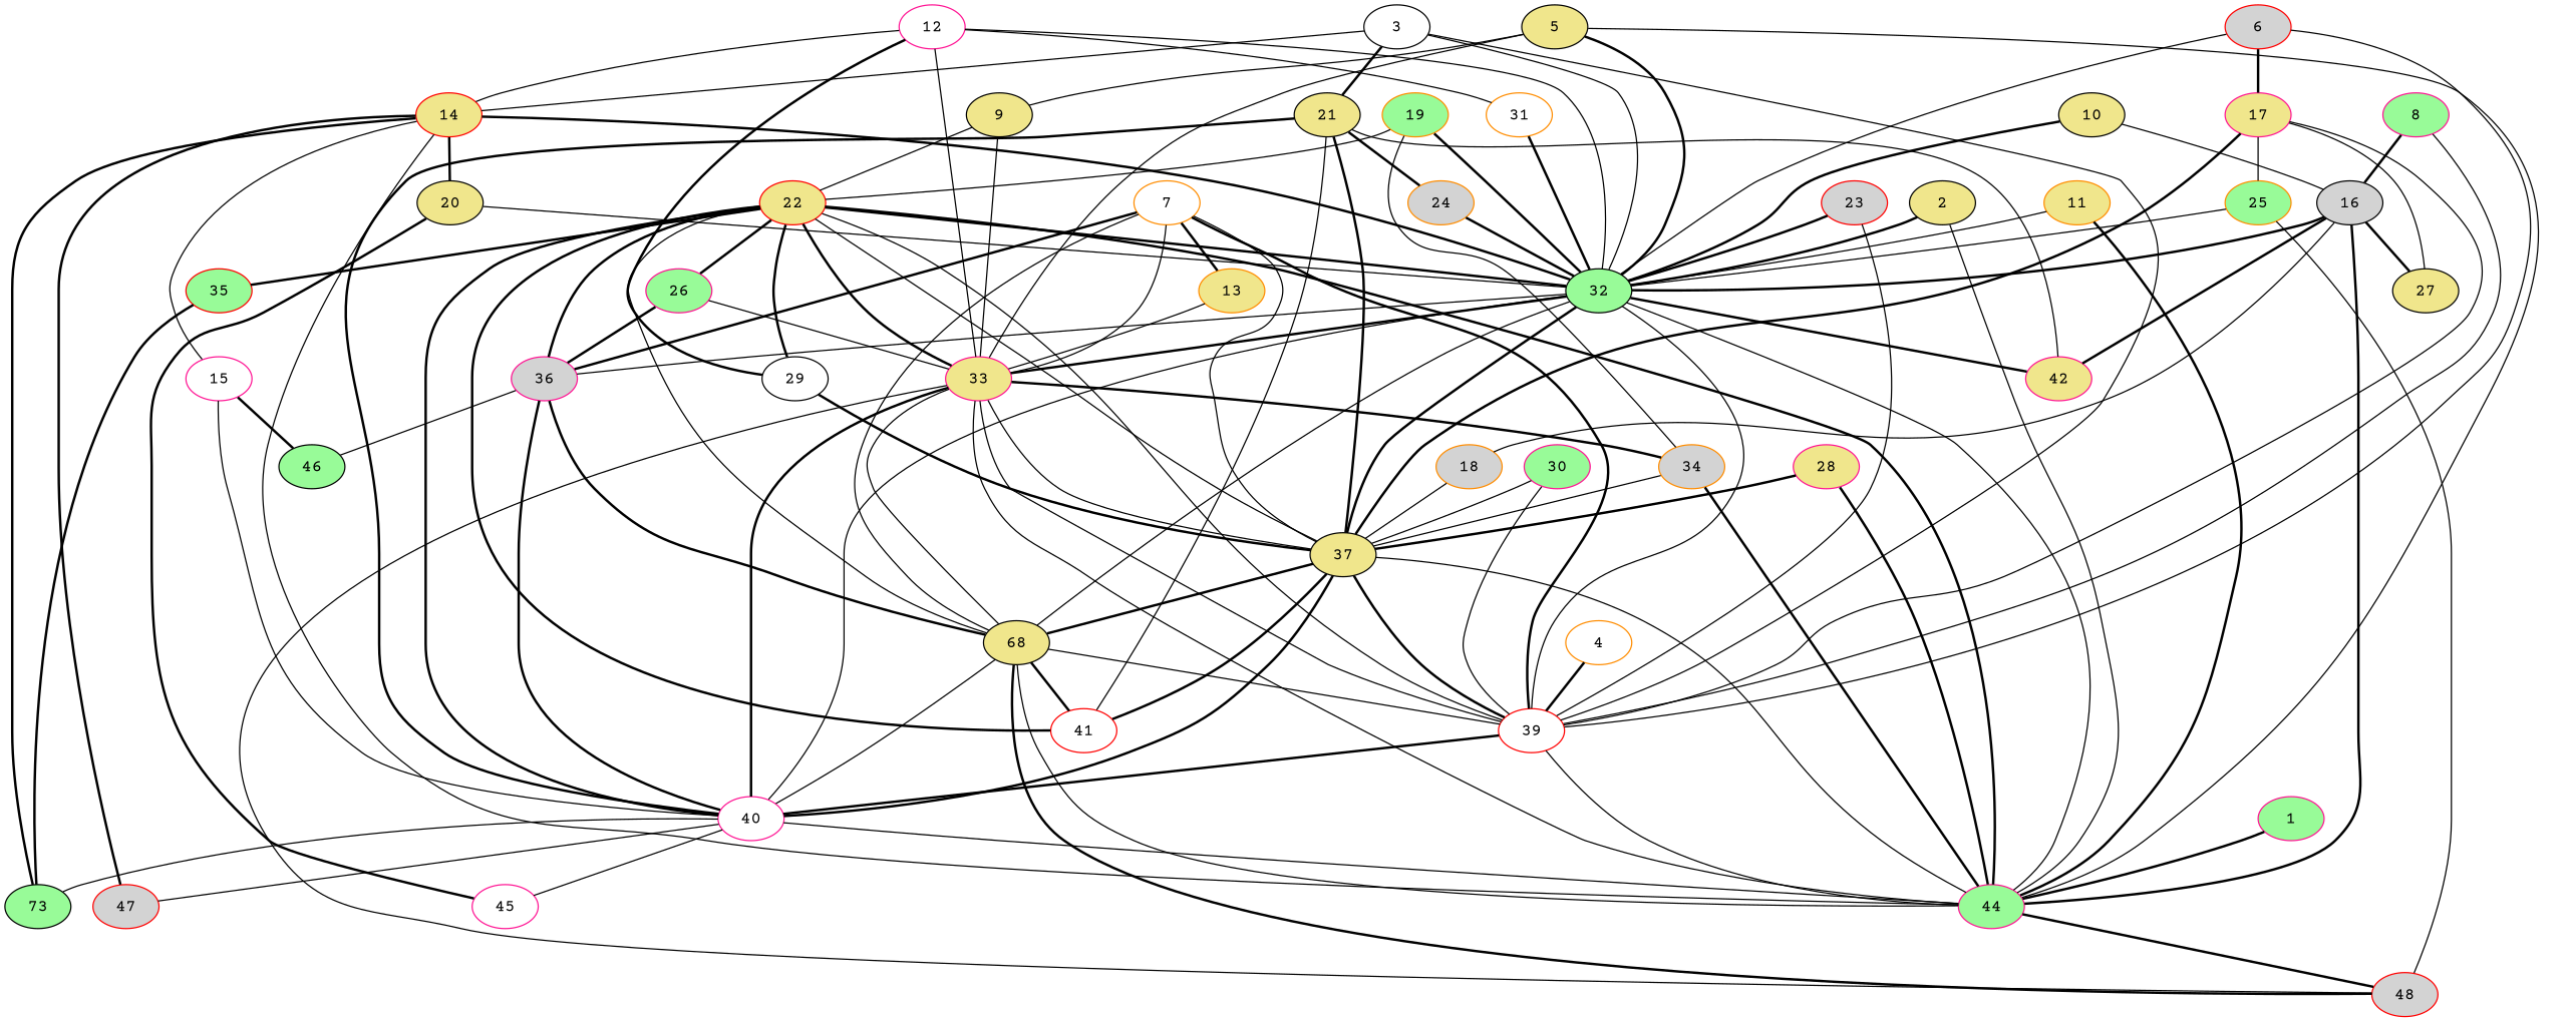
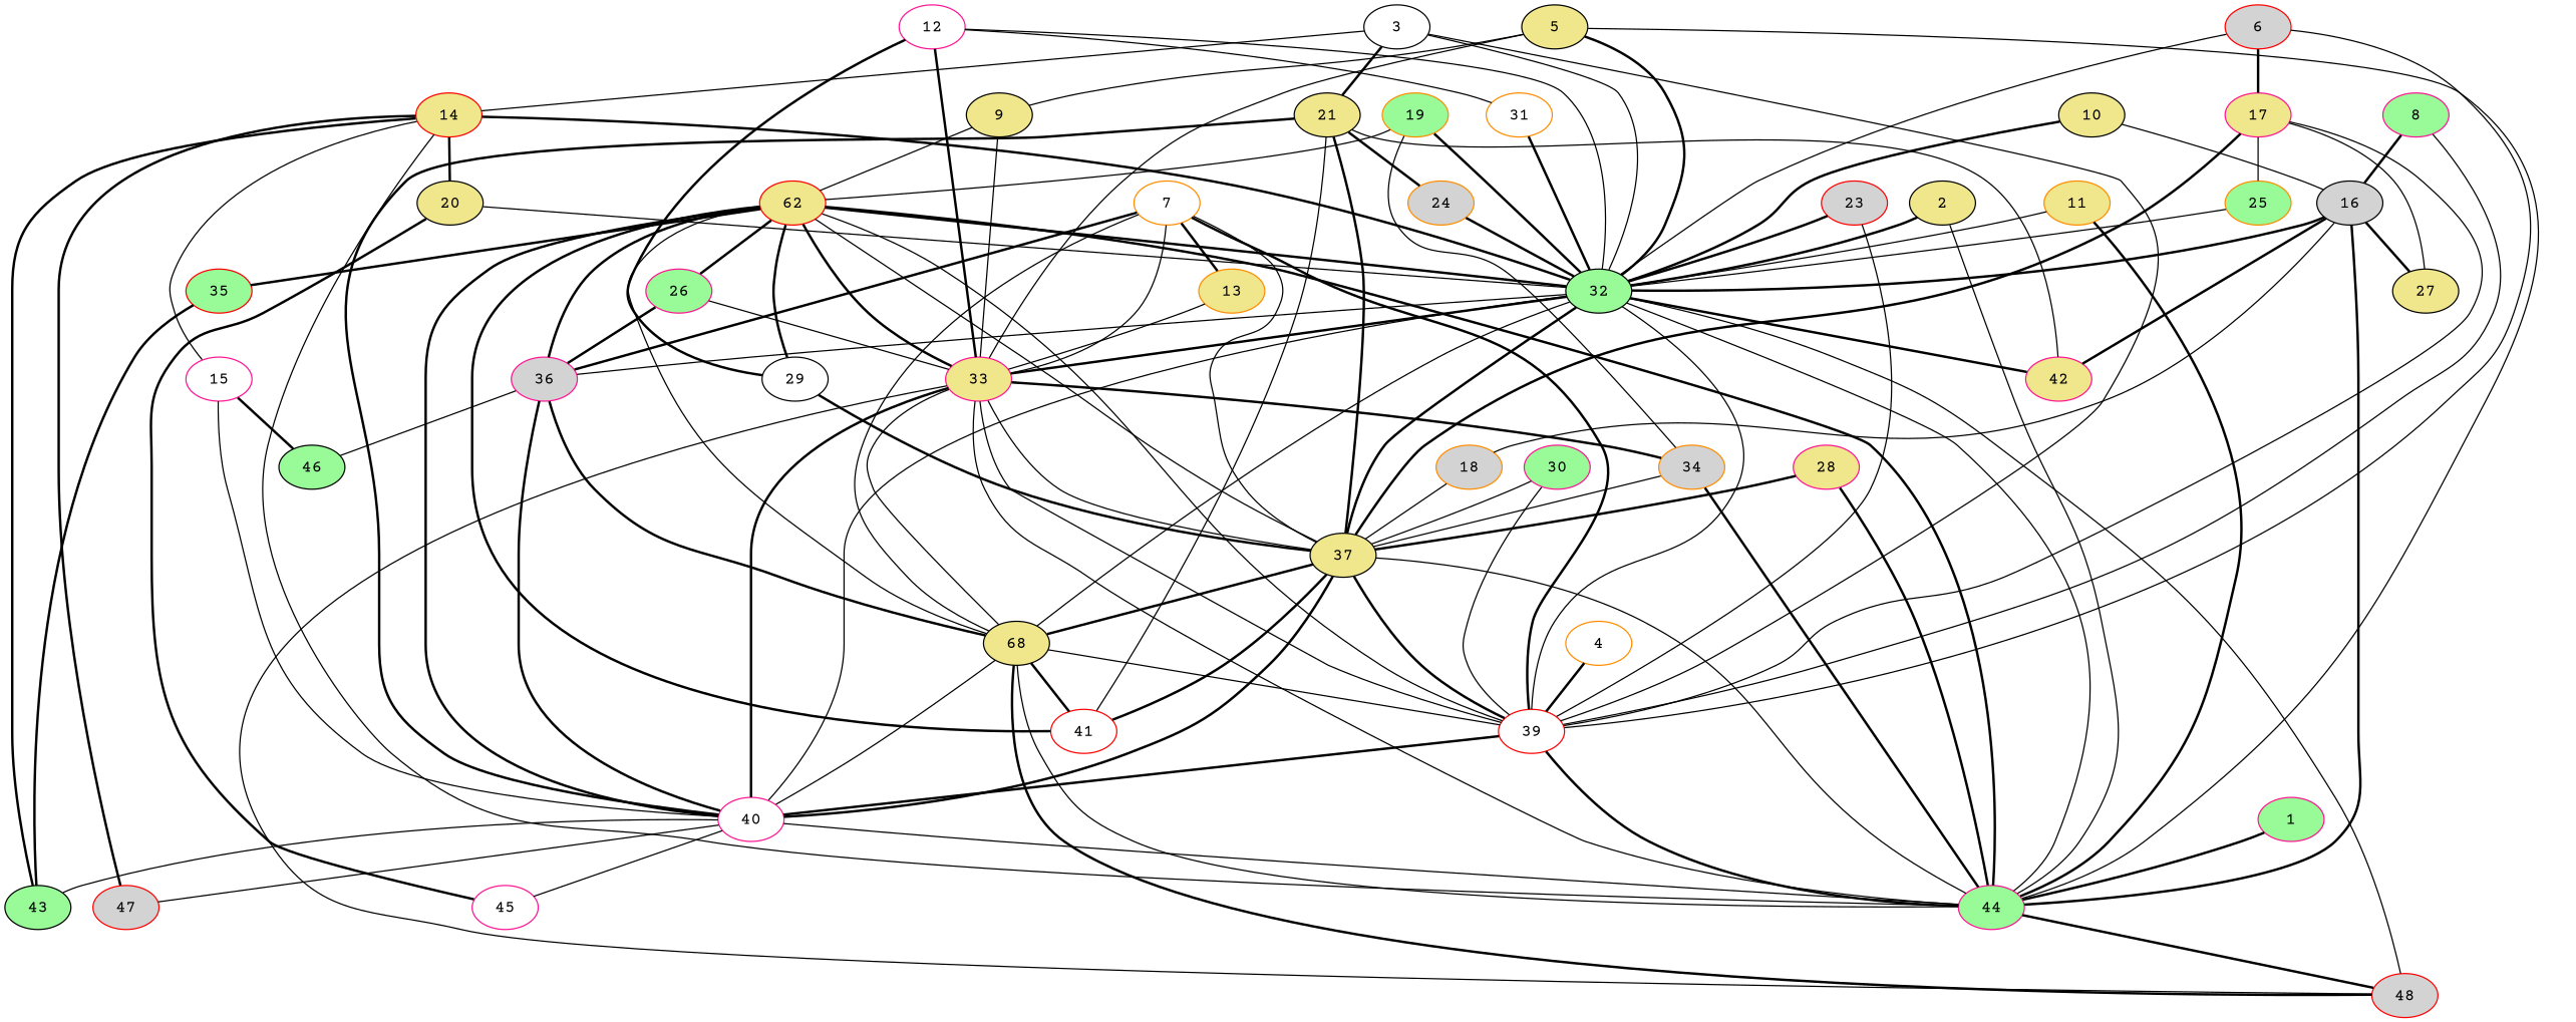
  graph {
    fontname="Courier Prime"
    node [color=black fillcolor=khaki fontname="Courier Prime" style=filled]
    edge [fontname="Courier Prime" style=solid weight=1.0]
    1 [color=deeppink fillcolor=palegreen]
    44 [color=deeppink fillcolor=palegreen]
    48 [color=red fillcolor=lightgrey]
    2
    32 [fillcolor=palegreen]
    39 [color=red fillcolor=white]
    33 [color=deeppink]
    36 [color=deeppink fillcolor=lightgrey]
    37
    n10 [label=68]
    40 [color=deeppink fillcolor=white]
    42 [color=deeppink]
    3 [fillcolor=white]
    14 [color=red]
    21
    15 [color=deeppink fillcolor=white]
    20
-   43 [fillcolor=palegreen label=73]
+   43 [fillcolor=palegreen]
    47 [color=red fillcolor=lightgrey]
    24 [color=darkorange fillcolor=lightgrey]
    41 [color=red fillcolor=white]
    4 [color=darkorange fillcolor=white]
    5
    9
-   22 [color=red]
+   22 [color=red label=62]
    34 [color=darkorange fillcolor=lightgrey]
    6 [color=red fillcolor=lightgrey]
    17 [color=deeppink]
    27
    25 [color=darkorange fillcolor=palegreen]
    7 [color=darkorange fillcolor=white]
    13 [color=darkorange]
    46 [fillcolor=palegreen]
    8 [color=deeppink fillcolor=palegreen]
    16 [fillcolor=lightgrey]
    18 [color=darkorange fillcolor=lightgrey]
    29 [fillcolor=white]
    26 [color=deeppink fillcolor=palegreen]
    35 [color=red fillcolor=palegreen]
    10
    11 [color=darkorange]
    12 [color=deeppink fillcolor=white]
    31 [color=darkorange fillcolor=white]
    45 [color=deeppink fillcolor=white]
    19 [color=darkorange fillcolor=palegreen]
    23 [color=red fillcolor=lightgrey]
    28 [color=deeppink]
    30 [color=deeppink fillcolor=palegreen]
    1 -- 44 [style=bold]
    44 -- 48 [style=bold]
    2 -- 44
    2 -- 32 [style=bold]
    32 -- 44 [weight=2.0]
-   25 -- 48 [weight=2.0]
+   32 -- 48 [weight=2.0]
    32 -- 39 [weight=3.0]
    32 -- 33 [style=bold weight=3.0]
    32 -- 36 [weight=2.0]
    32 -- 37 [style=bold weight=4.0]
    32 -- n10 [weight=3.0]
    32 -- 40 [weight=3.0]
    32 -- 42 [style=bold weight=2.0]
-   39 -- 44 [weight=2.0]
+   39 -- 44 [style=bold weight=2.0]
    39 -- 40 [style=bold]
    33 -- 44
    33 -- 48
    33 -- 39
    33 -- 37 [weight=2.0]
    33 -- n10
    33 -- 40 [style=bold weight=2.0]
    33 -- 34 [style=bold]
    36 -- n10 [style=bold]
    36 -- 40 [style=bold]
    36 -- 46
    37 -- 44 [weight=2.0]
    37 -- 39 [style=bold weight=2.0]
    37 -- n10 [style=bold weight=2.0]
    37 -- 40 [style=bold weight=2.0]
    37 -- 41 [style=bold]
    n10 -- 44
    n10 -- 48 [style=bold]
    n10 -- 39
    n10 -- 40
    n10 -- 41 [style=bold]
    40 -- 44
    40 -- 43
    40 -- 47
    40 -- 45
    3 -- 32
    3 -- 39
    3 -- 14
    3 -- 21 [style=bold]
    14 -- 44
    14 -- 32 [style=bold]
    14 -- 15
    14 -- 20 [style=bold]
    14 -- 43 [style=bold]
    14 -- 47 [style=bold]
    21 -- 37 [style=bold]
    21 -- 40 [style=bold]
    21 -- 42
    21 -- 24 [style=bold]
    21 -- 41
    15 -- 40 [weight=2.0]
    15 -- 46 [style=bold]
    20 -- 32 [weight=2.0]
    20 -- 45 [style=bold]
    24 -- 32 [style=bold]
    4 -- 39 [style=bold]
    5 -- 44
    5 -- 32 [style=bold]
    5 -- 33
    5 -- 9
    9 -- 33
    9 -- 22
    22 -- 44 [style=bold]
    22 -- 32 [style=bold weight=2.0]
    22 -- 39 [weight=2.0]
    22 -- 33 [style=bold weight=2.0]
    22 -- 36 [style=bold]
    22 -- 37 [weight=3.0]
    22 -- n10 [weight=2.0]
    22 -- 40 [style=bold]
    22 -- 41 [style=bold]
    22 -- 29 [style=bold]
    22 -- 26 [style=bold]
    22 -- 35 [style=bold weight=2.0]
    34 -- 44 [style=bold]
    34 -- 37
    6 -- 32
    6 -- 39
    6 -- 17 [style=bold]
    17 -- 39
    17 -- 37 [style=bold weight=2.0]
    17 -- 27
    17 -- 25
    25 -- 32
    7 -- 39 [style=bold]
    7 -- 33
    7 -- 36 [style=bold]
    7 -- 37
    7 -- n10
    7 -- 13 [style=bold]
    13 -- 33
    8 -- 39
    8 -- 16 [style=bold]
    16 -- 44 [style=bold weight=2.0]
    16 -- 32 [style=bold]
    16 -- 42 [style=bold]
    16 -- 27 [style=bold]
    16 -- 18
    18 -- 37
    29 -- 37 [style=bold weight=2.0]
    26 -- 33
    26 -- 36 [style=bold]
    35 -- 43 [style=bold]
    10 -- 32 [style=bold]
    10 -- 16
    11 -- 44 [style=bold]
    11 -- 32
    12 -- 32
-   12 -- 33
-   12 -- 14
+   12 -- 33 [style=bold]
    12 -- 29 [style=bold]
    12 -- 31
    31 -- 32 [style=bold]
    19 -- 32 [style=bold]
    19 -- 22
    19 -- 34
    23 -- 32 [style=bold]
    23 -- 39
    28 -- 44 [style=bold]
    28 -- 37 [style=bold]
    30 -- 39
    30 -- 37
  }
